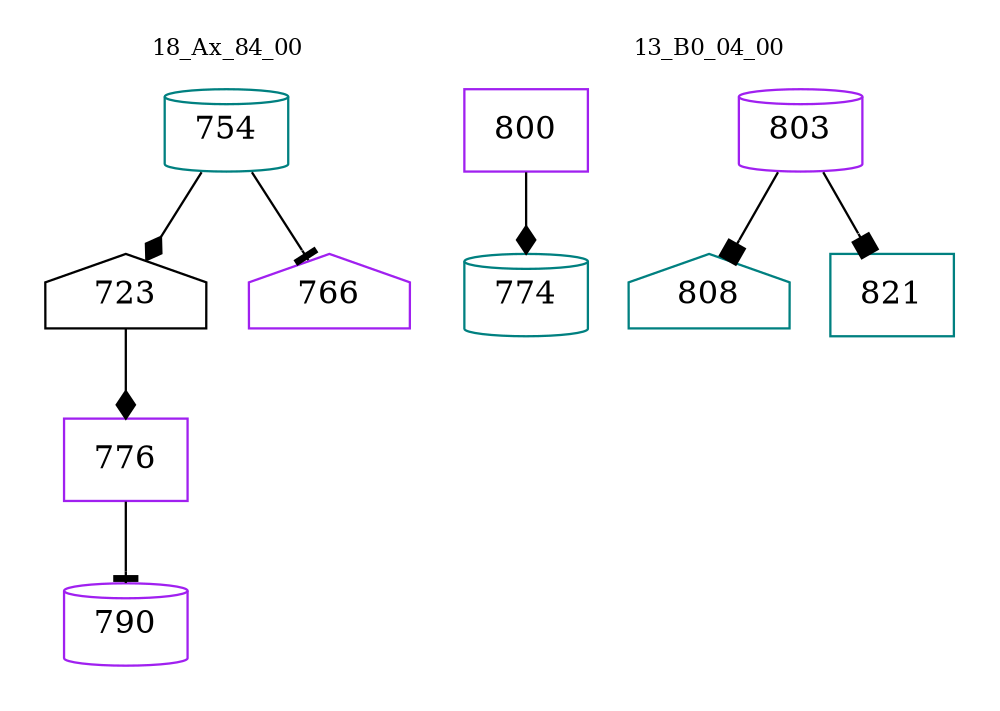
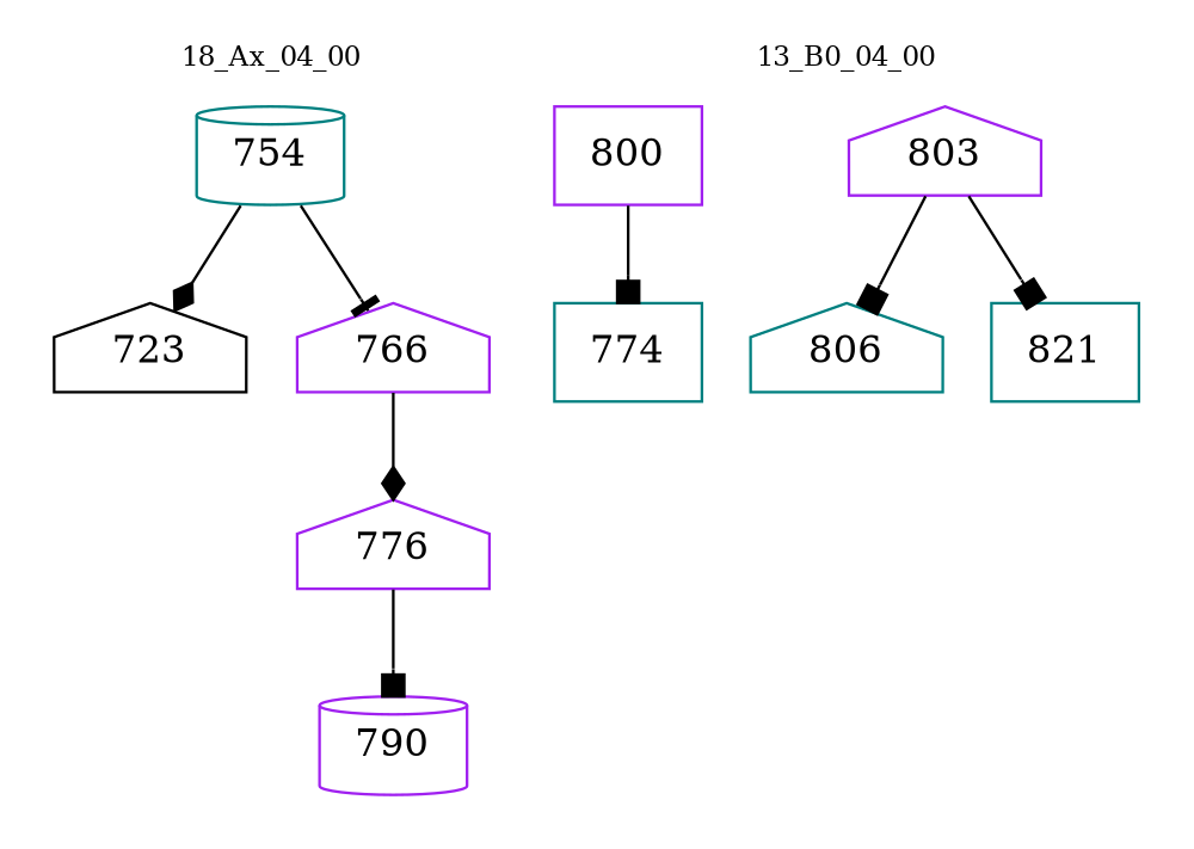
  digraph {
    node [color=purple shape=house]
    edge [arrowhead=box color=black]
    n1 [color=teal label=754 shape=cylinder]
    n2 [color=black label=723]
    n3 [label=766]
-   n4 [label=776 shape=box]
+   n4 [label=776]
    n5 [label=790 shape=cylinder]
-   n6 [label=803 shape=cylinder]
-   n7 [color=teal label=808]
+   n6 [label=803]
+   n7 [color=teal label=806]
    n8 [color=teal label=821 shape=box]
    n9 [label=800 shape=box]
-   n10 [color=teal label=774 shape=cylinder]
+   n10 [color=teal label=774 shape=box]
    subgraph cluster_1 {
      color=white
      fontsize=10
-     label="18_Ax_84_00"
+     label="18_Ax_04_00"
      n1
      n2
      n3
      n4
      n5
    }
    subgraph cluster_2 {
      color=white
      fontsize=10
      label="13_B0_04_00"
      n6
      n7
      n8
      n9
      n10
    }
    n1 -> n2 [arrowhead=diamond]
    n1 -> n3 [arrowhead=tee]
-   n2 -> n4 [arrowhead=diamond]
-   n4 -> n5 [arrowhead=tee]
+   n3 -> n4 [arrowhead=diamond]
+   n4 -> n5
    n6 -> n7
    n6 -> n8
-   n9 -> n10 [arrowhead=diamond]
+   n9 -> n10
  }
